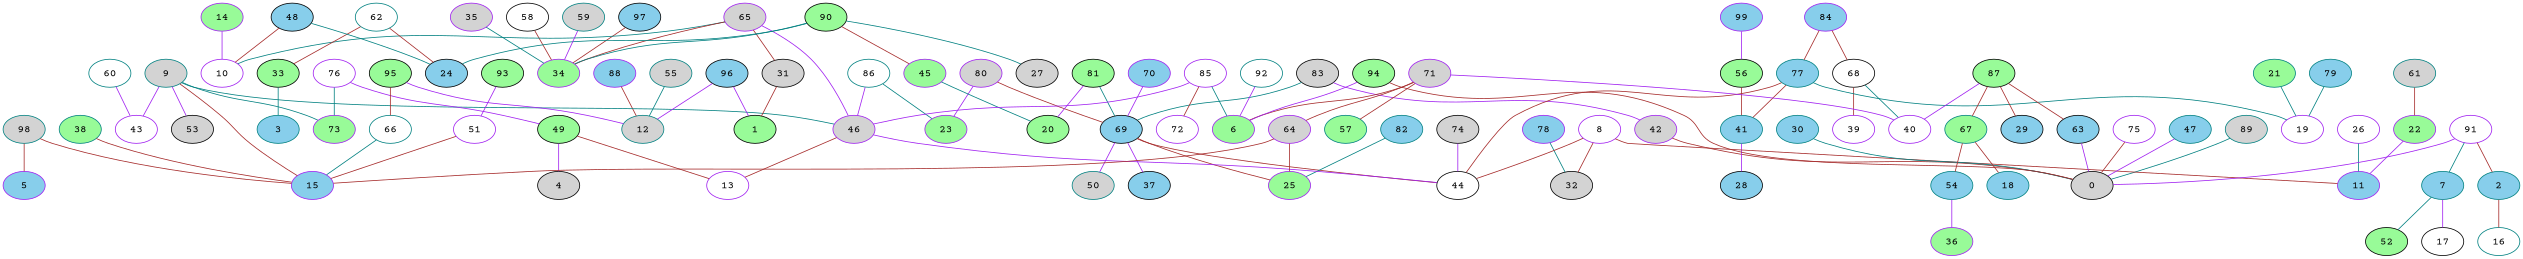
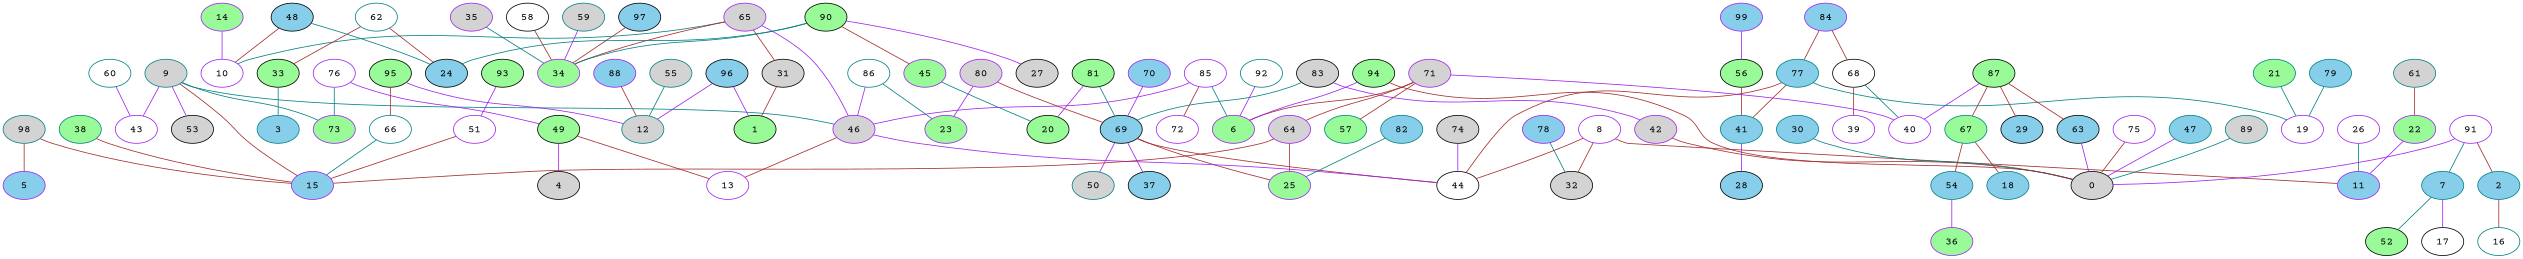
  digraph {
    fontname="Courier Prime"
    node [color=purple fillcolor=skyblue fontname="Courier Prime" style=filled]
    edge [color=brown dir=none fontname="Courier Prime"]
    78
    32 [color=black fillcolor=lightgrey]
    83 [color=black fillcolor=lightgrey]
    69 [color=black]
    42 [fillcolor=lightgrey]
    25 [fillcolor=palegreen]
    44 [color=black fillcolor=white]
    37 [color=black]
    50 [color=teal fillcolor=lightgrey]
    80 [fillcolor=lightgrey]
    23 [fillcolor=palegreen]
    26 [fillcolor=white]
    11
    21 [color=teal fillcolor=palegreen]
    19 [fillcolor=white]
    89 [color=teal fillcolor=lightgrey]
    0 [color=black fillcolor=lightgrey]
    70
    88
    12 [color=teal fillcolor=lightgrey]
    14 [fillcolor=palegreen]
    10 [fillcolor=white]
    98 [color=teal fillcolor=lightgrey]
    5
    15
    38 [color=teal fillcolor=palegreen]
    61 [color=teal fillcolor=lightgrey]
    22 [fillcolor=palegreen]
    79 [color=teal]
    56 [color=black fillcolor=palegreen]
    41 [color=teal]
    28 [color=black]
    99
    82 [color=teal]
    49 [color=black fillcolor=palegreen]
    4 [color=black fillcolor=lightgrey]
    13 [fillcolor=white]
    97 [color=black]
    34 [fillcolor=palegreen]
    68 [color=black fillcolor=white]
    39 [fillcolor=white]
    40 [fillcolor=white]
    77 [color=teal]
    54 [color=teal]
    36 [fillcolor=palegreen]
    9 [color=teal fillcolor=lightgrey]
    73 [fillcolor=palegreen]
    43 [fillcolor=white]
    53 [color=black fillcolor=lightgrey]
    46 [fillcolor=lightgrey]
    93 [color=black fillcolor=palegreen]
    51 [fillcolor=white]
    33 [color=black fillcolor=palegreen]
    3 [color=teal]
    31 [color=black fillcolor=lightgrey]
    1 [color=black fillcolor=palegreen]
    8 [fillcolor=white]
    35 [fillcolor=lightgrey]
    84
    30 [color=teal]
    58 [color=black fillcolor=white]
    65 [fillcolor=lightgrey]
    7 [color=teal]
    52 [color=black fillcolor=palegreen]
    17 [color=black fillcolor=white]
    91 [fillcolor=white]
    2 [color=teal]
    16 [color=teal fillcolor=white]
    92 [color=teal fillcolor=white]
    6 [fillcolor=palegreen]
    71 [fillcolor=lightgrey]
    57 [color=teal fillcolor=palegreen]
    64 [fillcolor=lightgrey]
    94 [color=black fillcolor=palegreen]
    86 [color=teal fillcolor=white]
    55 [color=teal fillcolor=lightgrey]
    62 [color=teal fillcolor=white]
    24 [color=black]
    87 [color=black fillcolor=palegreen]
    63 [color=black]
    29 [color=black]
    67 [color=teal fillcolor=palegreen]
    90 [color=black fillcolor=palegreen]
    27 [color=black fillcolor=lightgrey]
    45 [fillcolor=palegreen]
    20 [color=black fillcolor=palegreen]
    75 [fillcolor=white]
    74 [color=black fillcolor=lightgrey]
    48 [color=black]
    76 [fillcolor=white]
    95 [color=black fillcolor=palegreen]
    66 [color=teal fillcolor=white]
    81 [color=black fillcolor=palegreen]
    18 [color=teal]
    59 [color=teal fillcolor=lightgrey]
    85 [fillcolor=white]
    72 [fillcolor=white]
    60 [color=teal fillcolor=white]
    96 [color=black]
    47 [color=teal]
    subgraph sub_1 {
      78
      32
      83
      69
      42
      25
      44
      37
      50
      80
      23
      26
      11
      21
      19
      89
      0
      70
      88
      12
      14
      10
      98
      5
      15
      38
      61
      22
      79
      56
      41
      28
      99
      82
      49
      4
      13
      97
      34
      68
      39
      40
      77
      54
      36
      9
      73
      43
      53
      46
      93
      51
      33
      3
      31
      1
      8
      35
      84
      30
      58
      65
      7
      52
      17
      91
      2
      16
      92
      6
      71
      57
      64
      94
      86
      55
      62
      24
      87
      63
      29
      67
      90
      27
      45
      20
      75
      74
      48
      76
      95
      66
      81
      18
      59
      85
      72
      60
      96
      47
    }
    78 -> 32 [color=teal]
    83 -> 69 [color=teal]
    83 -> 42 [color=purple]
    69 -> 25
    69 -> 44
    69 -> 37 [color=purple]
    69 -> 50 [color=purple]
    42 -> 0
    80 -> 69
    80 -> 23 [color=purple]
    26 -> 11 [color=teal]
    21 -> 19 [color=teal]
    89 -> 0 [color=teal]
    70 -> 69 [color=purple]
    88 -> 12
    14 -> 10 [color=purple]
    98 -> 5
    98 -> 15
    38 -> 15
    61 -> 22
    22 -> 11 [color=purple]
    79 -> 19 [color=teal]
    56 -> 41
    41 -> 28 [color=purple]
    99 -> 56 [color=purple]
    82 -> 25 [color=teal]
    49 -> 4 [color=purple]
    49 -> 13
    97 -> 34
    68 -> 39
    68 -> 40 [color=teal]
    77 -> 44
    77 -> 19 [color=teal]
    77 -> 41
    54 -> 36 [color=purple]
    9 -> 15
    9 -> 73 [color=teal]
    9 -> 43 [color=purple]
    9 -> 53 [color=purple]
    9 -> 46 [color=teal]
    46 -> 44 [color=purple]
    46 -> 13
    93 -> 51 [color=purple]
    51 -> 15
    33 -> 3 [color=teal]
    31 -> 1
    8 -> 32
    8 -> 44
    8 -> 11
    35 -> 34 [color=teal]
    84 -> 68
    84 -> 77
    30 -> 0 [color=teal]
    58 -> 34
    65 -> 10 [color=teal]
    65 -> 34
    65 -> 46 [color=purple]
    65 -> 31
    7 -> 52 [color=teal]
    7 -> 17 [color=purple]
    91 -> 0 [color=purple]
    91 -> 7 [color=teal]
    91 -> 2
    2 -> 16
    92 -> 6 [color=purple]
    71 -> 40 [color=purple]
    71 -> 6
    71 -> 57
    71 -> 64
    64 -> 25
    64 -> 15
    94 -> 0
    94 -> 6 [color=purple]
    86 -> 23 [color=teal]
    86 -> 46 [color=purple]
    55 -> 12 [color=teal]
    62 -> 33
    62 -> 24
    87 -> 40 [color=purple]
    87 -> 63
    87 -> 29
    87 -> 67
    63 -> 0 [color=purple]
    67 -> 54
    67 -> 18
    90 -> 34 [color=teal]
    90 -> 24 [color=teal]
-   90 -> 27 [color=teal]
+   90 -> 27 [color=purple]
    90 -> 45
    45 -> 20 [color=teal]
    75 -> 0
    74 -> 44 [color=purple]
    48 -> 10
    48 -> 24 [color=teal]
    76 -> 49 [color=purple]
    76 -> 73 [color=teal]
    95 -> 12 [color=purple]
    95 -> 66
    66 -> 15 [color=teal]
    81 -> 69 [color=teal]
    81 -> 20 [color=purple]
    59 -> 34 [color=purple]
    85 -> 46 [color=purple]
    85 -> 6 [color=teal]
    85 -> 72
    60 -> 43 [color=purple]
    96 -> 12 [color=purple]
    96 -> 1 [color=purple]
    47 -> 0 [color=purple]
  }
